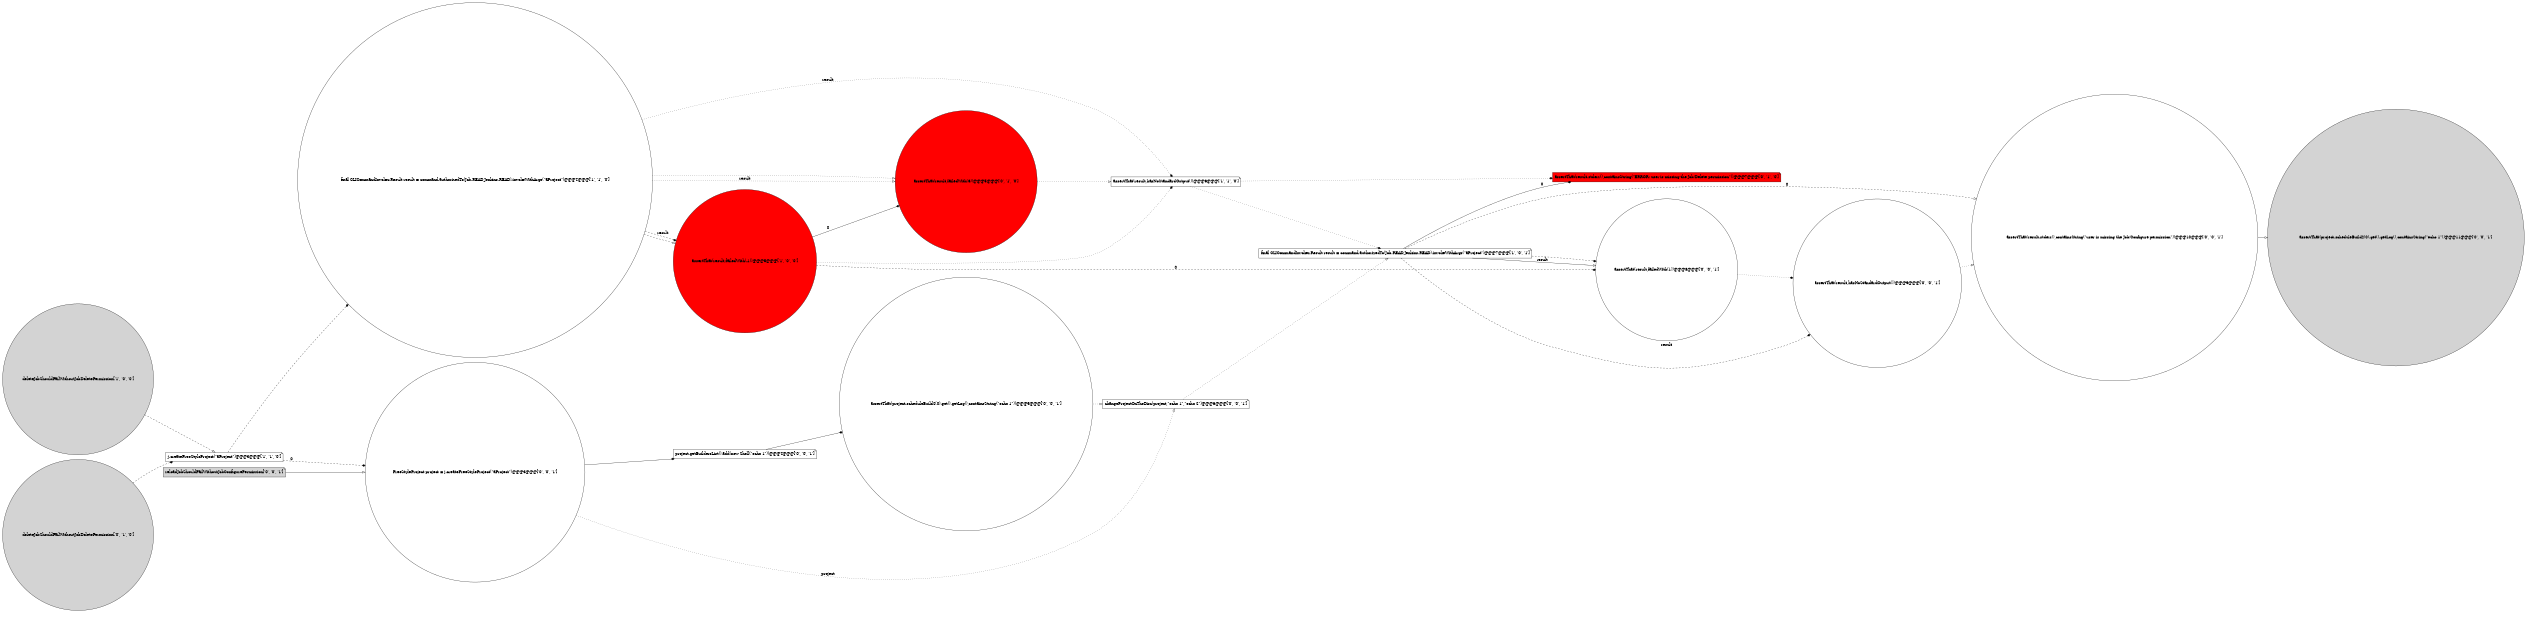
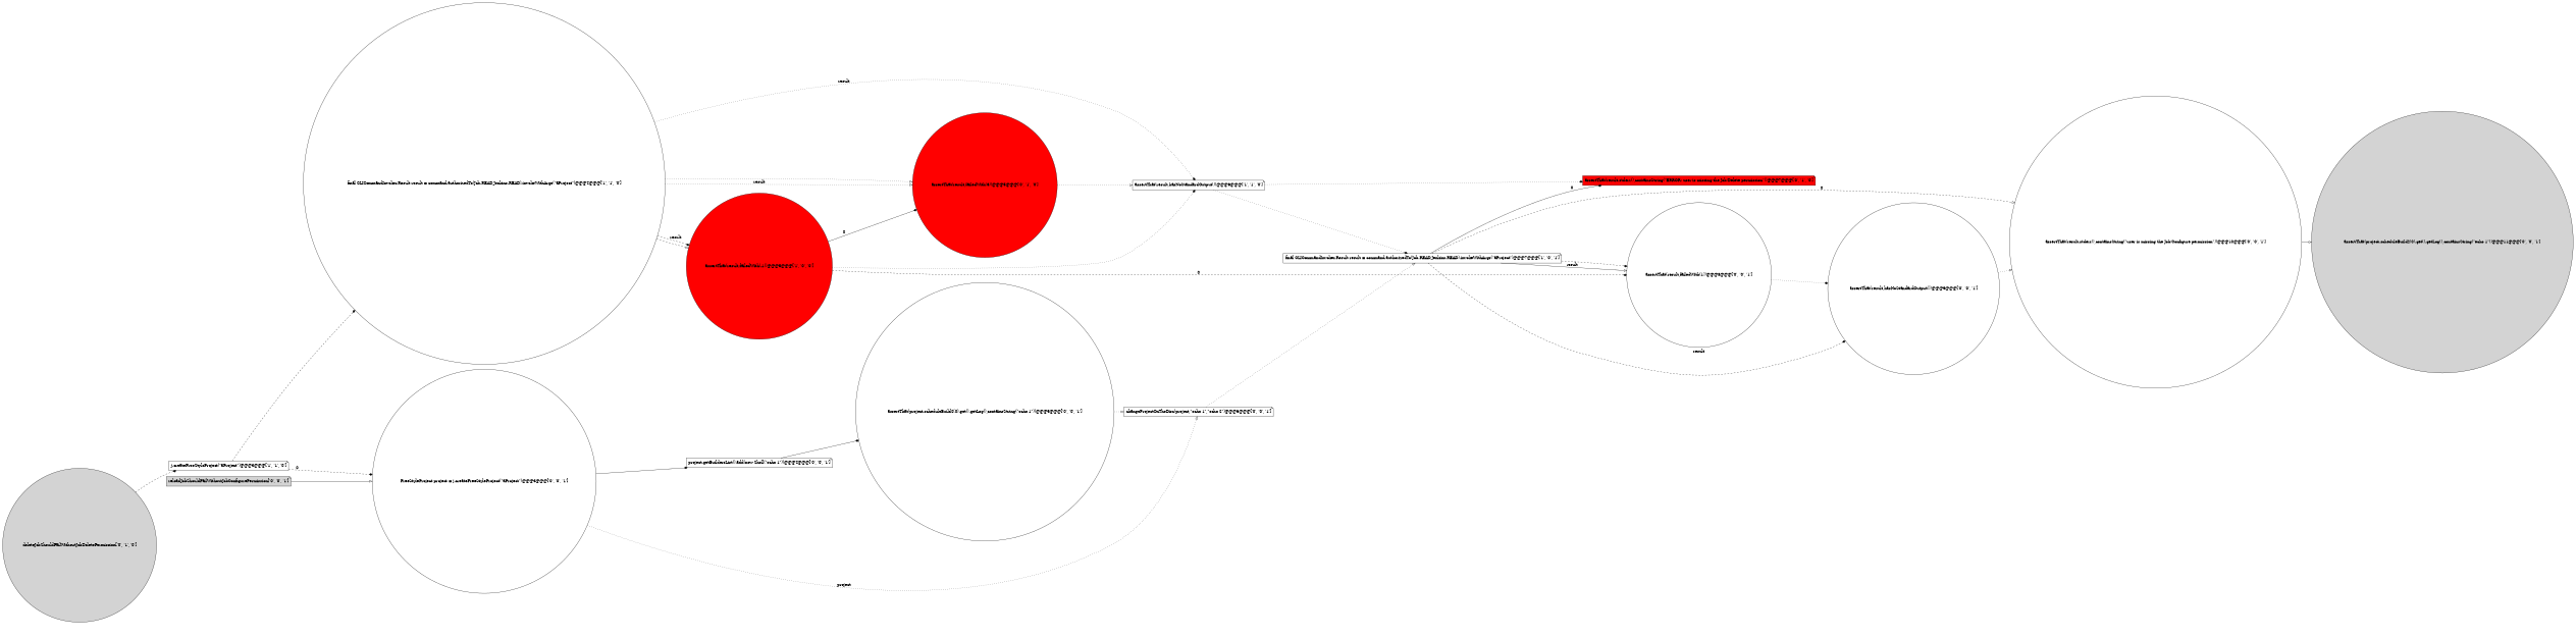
  digraph {
    rankdir=LR
    node [fillcolor=white shape=circle style=filled]
    edge [style=dotted arrowhead=diamond]
    n1 [label="FreeStyleProject project = j.createFreeStyleProject(\"aProject\")@@@3@@@['0', '0', '1']"]
    n2 [label="changeProjectOnTheDisc(project,\"echo 1\",\"echo 2\")@@@6@@@['0', '0', '1']" shape=note]
    n3 [label="project.getBuildersList().add(new Shell(\"echo 1\"))@@@4@@@['0', '0', '1']" shape=note]
    n4 [fillcolor=lightgray label="assertThat(project.scheduleBuild2(0).get().getLog(),containsString(\"echo 1\"))@@@11@@@['0', '0', '1']"]
    n5 [label="assertThat(result,hasNoStandardOutput())@@@6@@@['1', '1', '0']" shape=note]
    n6 [fillcolor=red label="assertThat(result.stderr(),containsString(\"ERROR: user is missing the Job/Delete permission\"))@@@7@@@['0', '1', '0']" shape=note]
    n7 [label="final CLICommandInvoker.Result result = command.authorizedTo(Job.READ,Jenkins.READ).invokeWithArgs(\"aProject\")@@@7@@@['1', '0', '1']" shape=note]
    n8 [label="final CLICommandInvoker.Result result = command.authorizedTo(Job.READ,Jenkins.READ).invokeWithArgs(\"aProject\")@@@4@@@['1', '1', '0']"]
    n9 [fillcolor=red label="assertThat(result,failedWith(-1))@@@5@@@['1', '0', '0']"]
    n10 [fillcolor=red label="assertThat(result,failedWith(6))@@@5@@@['0', '1', '0']"]
    n11 [label="assertThat(result,hasNoStandardOutput())@@@9@@@['0', '0', '1']"]
    n12 [label="assertThat(result.stderr(),containsString(\"user is missing the Job/Configure permission\"))@@@10@@@['0', '0', '1']"]
    n13 [fillcolor=lightgray label="reloadJobShouldFailWithoutJobConfigurePermission['0', '0', '1']" shape=note]
-   n14 [fillcolor=lightgray label="deleteJobShouldFailWithoutJobDeletePermission['1', '0', '0']"]
    n15 [label="j.createFreeStyleProject(\"aProject\")@@@3@@@['1', '1', '0']" shape=note]
    n16 [label="assertThat(result,failedWith(1))@@@8@@@['0', '0', '1']"]
    n17 [label="assertThat(project.scheduleBuild2(0).get().getLog(),containsString(\"echo 1\"))@@@5@@@['0', '0', '1']"]
    n18 [fillcolor=lightgray label="deleteJobShouldFailWithoutJobDeletePermission['0', '1', '0']"]
    n1 -> n2 [label=project arrowhead=onormal]
    n1 -> n3 [style=solid]
    n2 -> n7 [arrowhead=onormal]
    n3 -> n17 [style=solid]
    n5 -> n6
    n5 -> n7
    n7 -> n6 [label=0 style=solid]
    n7 -> n11 [label=result style=dashed]
    n7 -> n12 [label=0 style=dashed arrowhead=onormal]
    n7 -> n16 [style=dashed]
    n7 -> n16 [label=result style=solid arrowhead=onormal]
    n8 -> n5 [label=result]
    n8 -> n9 [label=result style=dashed]
    n8 -> n9 [style=dashed arrowhead=onormal]
    n8 -> n10 [label=result arrowhead=onormal]
    n8 -> n10 [arrowhead=onormal]
    n9 -> n5
    n9 -> n10 [label=0 style=solid]
    n9 -> n16 [label=0 style=dashed]
    n10 -> n5 [arrowhead=onormal]
    n11 -> n12 [arrowhead=onormal]
    n12 -> n4 [style=solid arrowhead=onormal]
    n13 -> n1 [style=solid arrowhead=onormal]
-   n14 -> n15 [style=dashed arrowhead=onormal]
    n15 -> n1 [label=0 style=dashed]
    n15 -> n8 [style=dashed]
    n16 -> n11
    n17 -> n2 [arrowhead=onormal]
    n18 -> n15 [style=dashed]
  }
